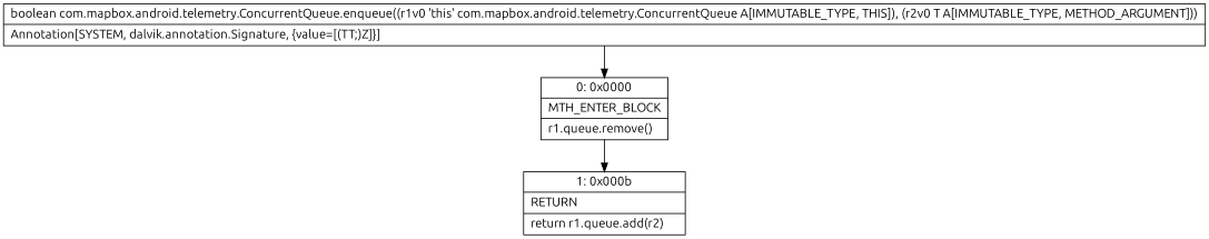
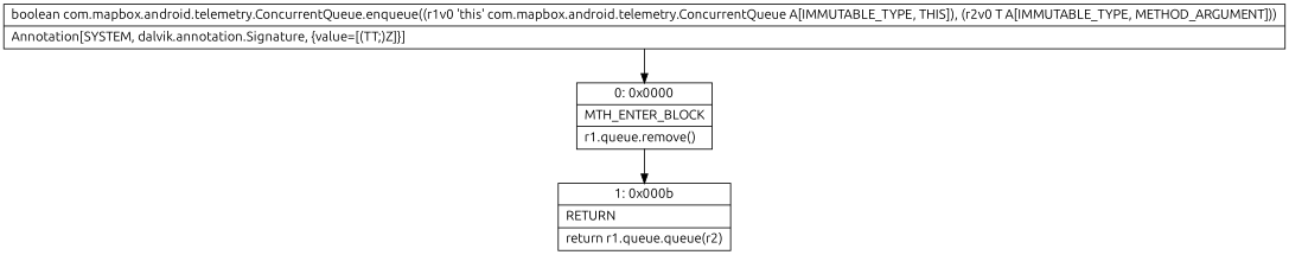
  digraph {
    fontname=Ubuntu
    node [shape=record fontname=Ubuntu]
    edge [fontname=Ubuntu]
    n1 [label="{0\:\ 0x0000|MTH_ENTER_BLOCK\l|r1.queue.remove()\l}"]
-   n2 [label="{1\:\ 0x000b|RETURN\l|return r1.queue.add(r2)\l}"]
+   n2 [label="{1\:\ 0x000b|RETURN\l|return r1.queue.queue(r2)\l}"]
    n3 [label="{boolean com.mapbox.android.telemetry.ConcurrentQueue.enqueue((r1v0 'this' com.mapbox.android.telemetry.ConcurrentQueue A[IMMUTABLE_TYPE, THIS]), (r2v0 T A[IMMUTABLE_TYPE, METHOD_ARGUMENT]))  | Annotation[SYSTEM, dalvik.annotation.Signature, \{value=[(TT;)Z]\}]\l}"]
    n1 -> n2
    n3 -> n1
  }
